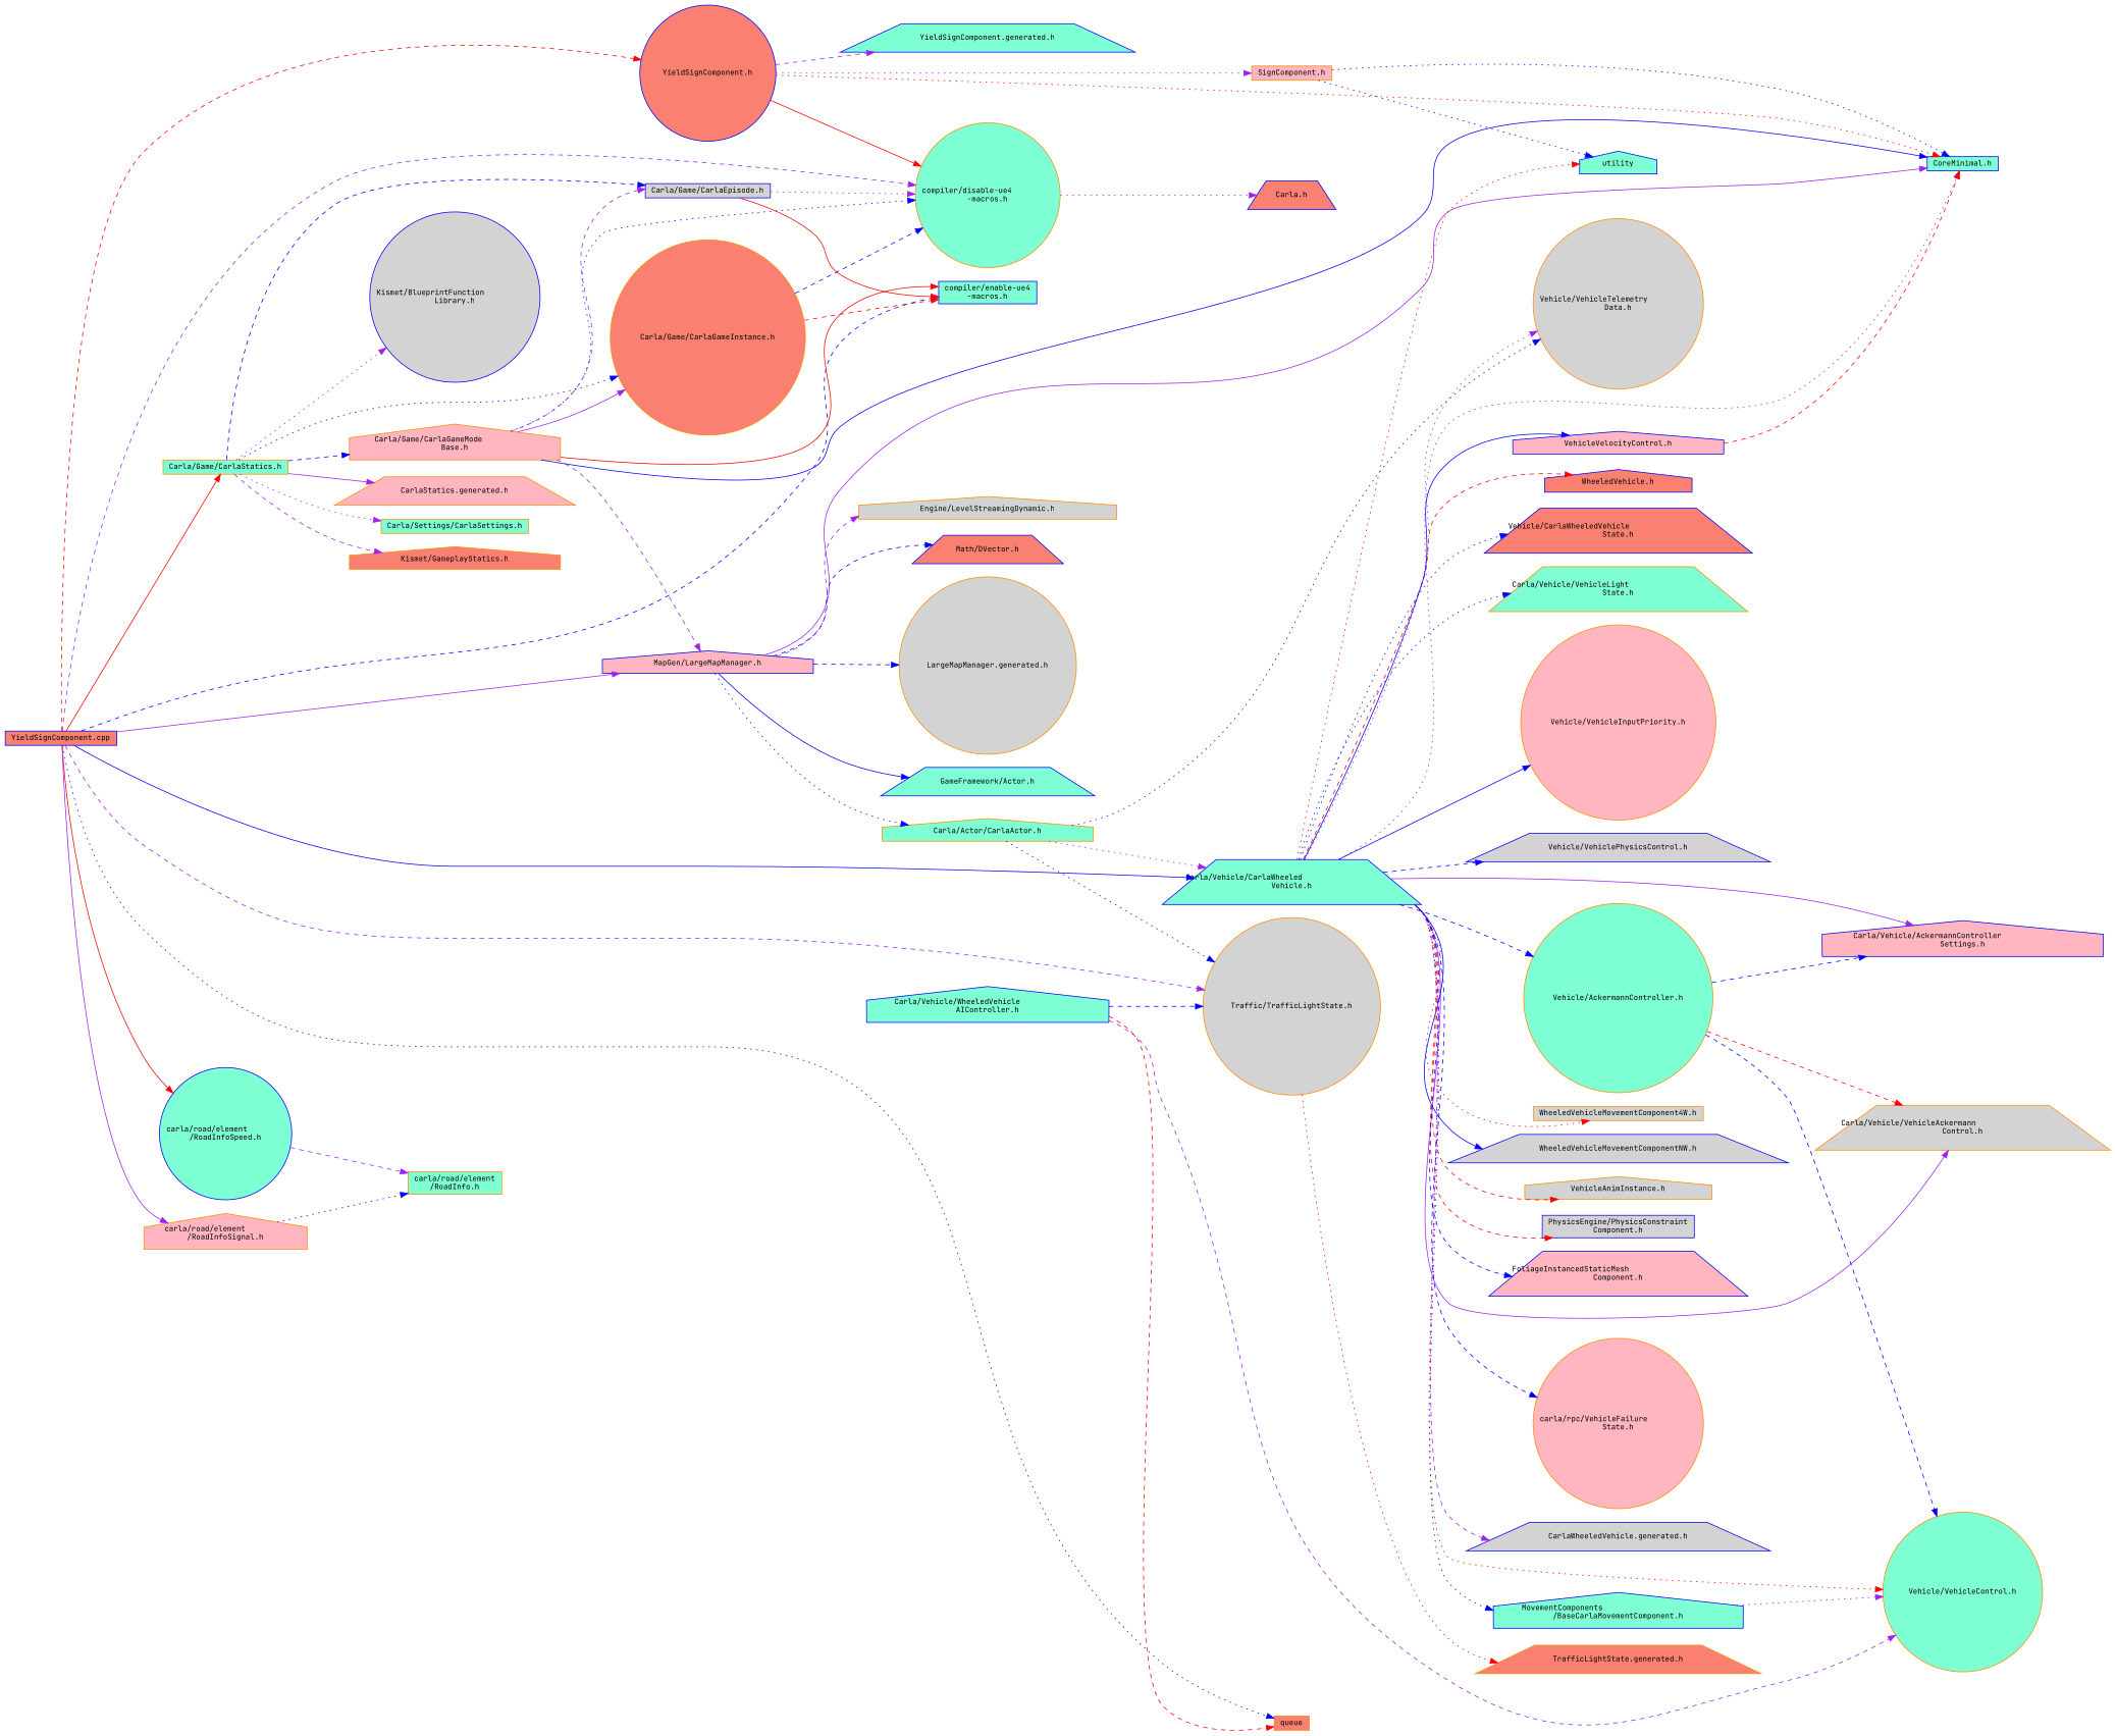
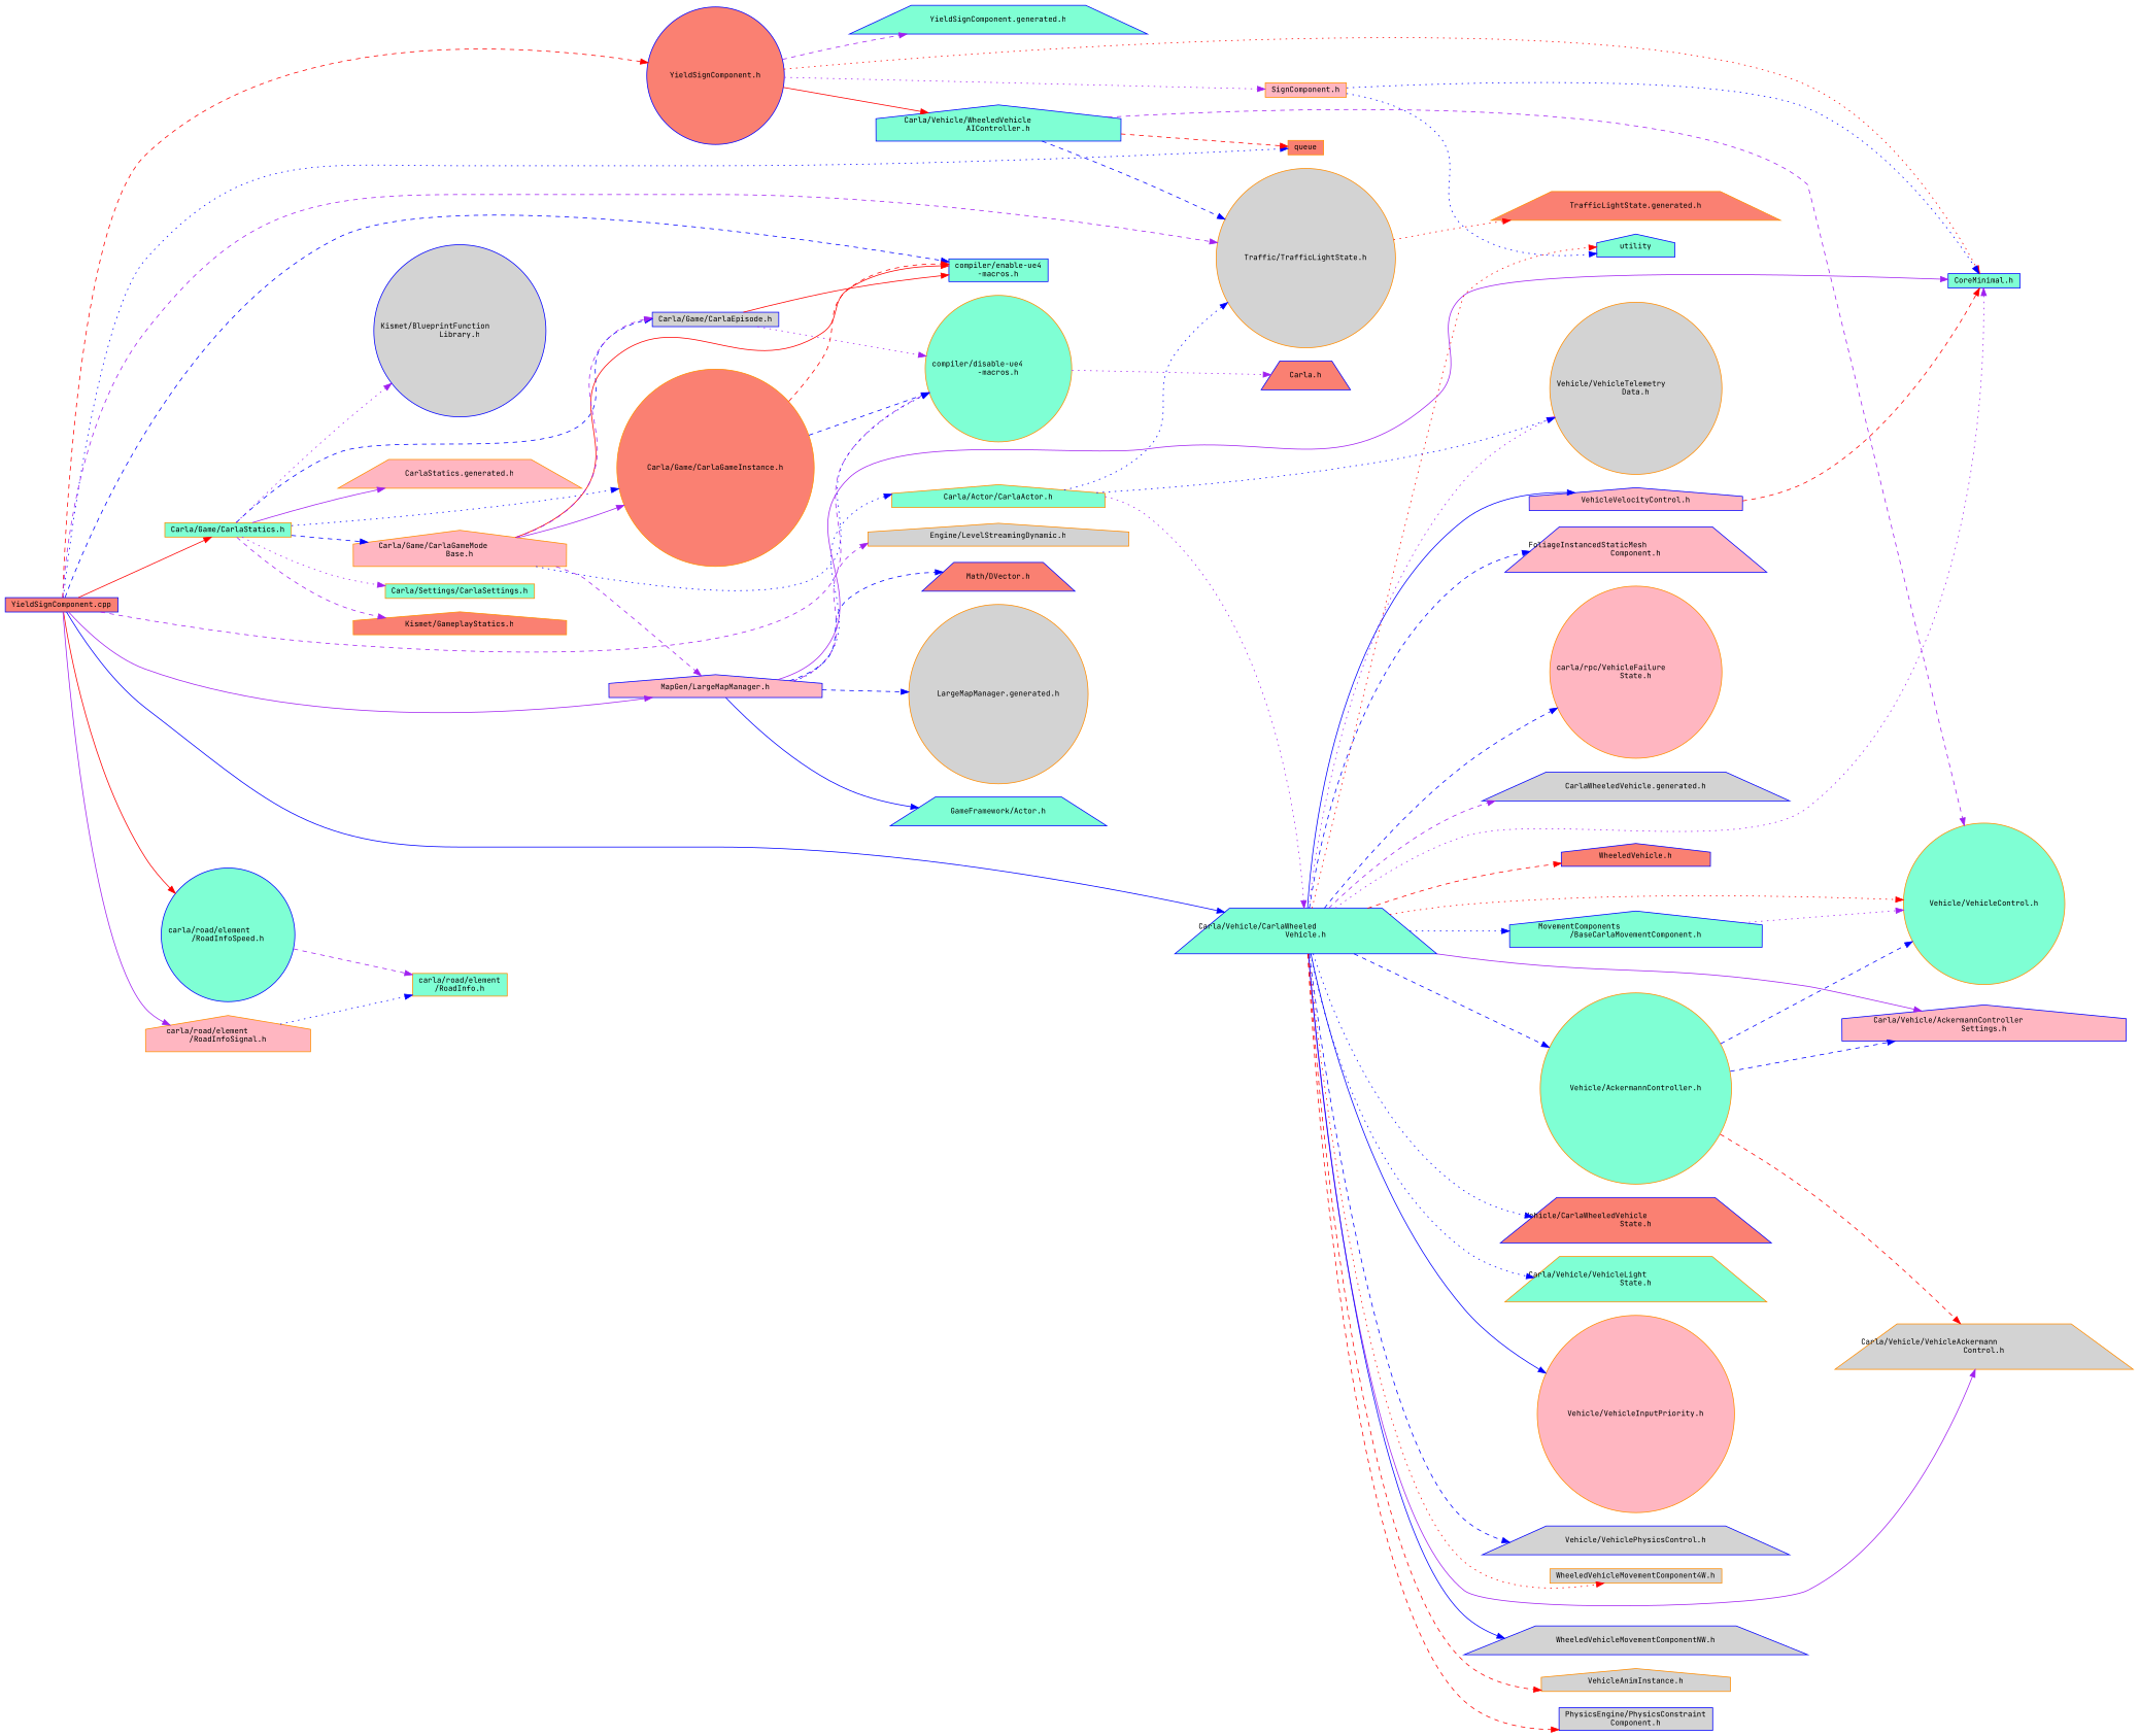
  digraph {
    fontname="JetBrains Mono"
    rankdir=LR
    node [color=blue fillcolor=aquamarine fontname="JetBrains Mono" fontsize=10 shape=trapezium style=filled]
    edge [color=blue fontname="JetBrains Mono" fontsize=10 labelfontname=Helvetica labelfontsize=10 style=dashed]
    n1 [fillcolor=salmon fontcolor=black height=0.2 label="YieldSignComponent.cpp" shape=box width=0.4]
    n2 [fillcolor=salmon height=0.2 label="YieldSignComponent.h" shape=circle width=0.4]
    n3 [color=darkorange fillcolor=salmon height=0.2 label=queue shape=box width=0.4]
    n4 [color=darkorange fillcolor=lightgrey height=0.2 label="Traffic/TrafficLightState.h" shape=circle width=0.4]
    n5 [color=darkorange height=0.2 label="Carla/Game/CarlaStatics.h" shape=box width=0.4]
    n6 [color=darkorange height=0.2 label="compiler/disable-ue4\l-macros.h" shape=circle width=0.4]
    n7 [height=0.2 label="compiler/enable-ue4\l-macros.h" shape=box width=0.4]
    n8 [fillcolor=lightpink height=0.2 label="MapGen/LargeMapManager.h" shape=house width=0.4]
    n9 [height=0.2 label="Carla/Vehicle/CarlaWheeled\lVehicle.h" width=0.4]
    n10 [height=0.2 label="carla/road/element\l/RoadInfoSpeed.h" shape=circle width=0.4]
    n11 [color=darkorange fillcolor=lightpink height=0.2 label="carla/road/element\l/RoadInfoSignal.h" shape=house width=0.4]
    n12 [height=0.2 label="CoreMinimal.h" shape=box width=0.4]
    n13 [color=darkorange fillcolor=lightpink height=0.2 label="SignComponent.h" shape=box width=0.4]
    n14 [height=0.2 label="Carla/Vehicle/WheeledVehicle\lAIController.h" shape=house width=0.4]
    n15 [height=0.2 label="YieldSignComponent.generated.h" width=0.4]
    n16 [color=darkorange fillcolor=salmon height=0.2 label="TrafficLightState.generated.h" width=0.4]
    n17 [fillcolor=lightgrey height=0.2 label="Carla/Game/CarlaEpisode.h" shape=box width=0.4]
    n18 [color=darkorange fillcolor=salmon height=0.2 label="Carla/Game/CarlaGameInstance.h" shape=circle width=0.4]
    n19 [color=darkorange fillcolor=lightpink height=0.2 label="Carla/Game/CarlaGameMode\lBase.h" shape=house width=0.4]
    n20 [color=darkorange height=0.2 label="Carla/Settings/CarlaSettings.h" shape=box width=0.4]
    n21 [color=darkorange fillcolor=salmon height=0.2 label="Kismet/GameplayStatics.h" shape=house width=0.4]
    n22 [fillcolor=lightgrey height=0.2 label="Kismet/BlueprintFunction\lLibrary.h" shape=circle width=0.4]
    n23 [color=darkorange fillcolor=lightpink height=0.2 label="CarlaStatics.generated.h" width=0.4]
    n24 [fillcolor=salmon height=0.2 label="Carla.h" width=0.4]
    n25 [color=darkorange height=0.2 label="Carla/Actor/CarlaActor.h" shape=house width=0.4]
    n26 [height=0.2 label="GameFramework/Actor.h" width=0.4]
    n27 [color=darkorange fillcolor=lightgrey height=0.2 label="Engine/LevelStreamingDynamic.h" shape=house width=0.4]
    n28 [fillcolor=salmon height=0.2 label="Math/DVector.h" width=0.4]
    n29 [color=darkorange fillcolor=lightgrey height=0.2 label="LargeMapManager.generated.h" shape=circle width=0.4]
    n30 [height=0.2 label=utility shape=house width=0.4]
    n31 [color=darkorange height=0.2 label="Vehicle/VehicleControl.h" shape=circle width=0.4]
    n32 [color=darkorange fillcolor=lightgrey height=0.2 label="Vehicle/VehicleTelemetry\lData.h" shape=circle width=0.4]
    n33 [fillcolor=salmon height=0.2 label="WheeledVehicle.h" shape=house width=0.4]
    n34 [color=darkorange height=0.2 label="Vehicle/AckermannController.h" shape=circle width=0.4]
    n35 [fillcolor=lightpink height=0.2 label="Carla/Vehicle/AckermannController\lSettings.h" shape=house width=0.4]
    n36 [color=darkorange fillcolor=lightgrey height=0.2 label="Carla/Vehicle/VehicleAckermann\lControl.h" width=0.4]
    n37 [fillcolor=salmon height=0.2 label="Vehicle/CarlaWheeledVehicle\lState.h" width=0.4]
    n38 [color=darkorange height=0.2 label="Carla/Vehicle/VehicleLight\lState.h" width=0.4]
    n39 [color=darkorange fillcolor=lightpink height=0.2 label="Vehicle/VehicleInputPriority.h" shape=circle width=0.4]
    n40 [fillcolor=lightgrey height=0.2 label="Vehicle/VehiclePhysicsControl.h" width=0.4]
    n41 [fillcolor=lightpink height=0.2 label="VehicleVelocityControl.h" shape=house width=0.4]
    n42 [color=darkorange fillcolor=lightgrey height=0.2 label="WheeledVehicleMovementComponent4W.h" shape=box width=0.4]
    n43 [fillcolor=lightgrey height=0.2 label="WheeledVehicleMovementComponentNW.h" width=0.4]
    n44 [color=darkorange fillcolor=lightgrey height=0.2 label="VehicleAnimInstance.h" shape=house width=0.4]
    n45 [fillcolor=lightgrey height=0.2 label="PhysicsEngine/PhysicsConstraint\lComponent.h" shape=box width=0.4]
    n46 [height=0.2 label="MovementComponents\l/BaseCarlaMovementComponent.h" shape=house width=0.4]
    n47 [fillcolor=lightpink height=0.2 label="FoliageInstancedStaticMesh\lComponent.h" width=0.4]
    n48 [color=darkorange fillcolor=lightpink height=0.2 label="carla/rpc/VehicleFailure\lState.h" shape=circle width=0.4]
    n49 [fillcolor=lightgrey height=0.2 label="CarlaWheeledVehicle.generated.h" width=0.4]
    n50 [color=darkorange height=0.2 label="carla/road/element\l/RoadInfo.h" shape=box width=0.4]
    n1 -> n2 [color=red]
    n1 -> n3 [style=dotted]
    n1 -> n4 [color=purple]
    n1 -> n5 [color=red style=solid]
    n1 -> n6 [color=purple]
    n1 -> n7
    n1 -> n8 [color=purple style=solid]
    n1 -> n9 [style=solid]
    n1 -> n10 [color=red style=solid]
    n1 -> n11 [color=purple style=solid]
    n2 -> n12 [color=red style=dotted]
    n2 -> n13 [color=purple style=dotted]
-   n2 -> n6 [color=red style=solid]
+   n2 -> n14 [color=red style=solid]
    n2 -> n15 [color=purple]
    n4 -> n16 [color=red style=dotted]
    n5 -> n17
    n5 -> n18 [style=dotted]
    n5 -> n19
    n5 -> n20 [color=purple style=dotted]
    n5 -> n21 [color=purple]
    n5 -> n22 [color=purple style=dotted]
    n5 -> n23 [color=purple style=solid]
    n6 -> n24 [color=purple style=dotted]
    n8 -> n12 [color=purple style=solid]
    n8 -> n25 [style=dotted]
    n8 -> n26 [style=solid]
    n8 -> n27 [color=purple]
    n8 -> n28
    n8 -> n29
    n9 -> n12 [color=purple style=dotted]
    n9 -> n30 [color=red style=dotted]
    n9 -> n31 [color=red style=dotted]
    n9 -> n32 [color=purple style=dotted]
    n9 -> n33 [color=red]
    n9 -> n34
    n9 -> n35 [color=purple style=solid]
    n9 -> n36 [color=purple style=solid]
    n9 -> n37 [style=dotted]
    n9 -> n38 [style=dotted]
    n9 -> n39 [style=solid]
    n9 -> n40
    n9 -> n41 [style=solid]
    n9 -> n42 [color=red style=dotted]
    n9 -> n43 [style=solid]
    n9 -> n44 [color=red]
    n9 -> n45 [color=red]
    n9 -> n46 [style=dotted]
    n9 -> n47
    n9 -> n48
    n9 -> n49 [color=purple]
    n10 -> n50 [color=purple]
    n11 -> n50 [style=dotted]
    n13 -> n12 [style=dotted]
    n13 -> n30 [style=dotted]
    n14 -> n3 [color=red]
    n14 -> n4
    n14 -> n31 [color=purple]
    n17 -> n6 [color=purple style=dotted]
    n17 -> n7 [color=red style=solid]
    n18 -> n6
    n18 -> n7 [color=red]
    n19 -> n6 [style=dotted]
    n19 -> n7 [color=red style=solid]
    n19 -> n8 [color=purple]
-   n19 -> n12 [style=solid]
    n19 -> n17 [color=purple]
    n19 -> n18 [color=purple style=solid]
    n25 -> n4 [style=dotted]
    n25 -> n9 [color=purple style=dotted]
    n25 -> n32 [style=dotted]
    n34 -> n31
    n34 -> n35
    n34 -> n36 [color=red]
    n41 -> n12 [color=red]
    n46 -> n31 [color=purple style=dotted]
  }
